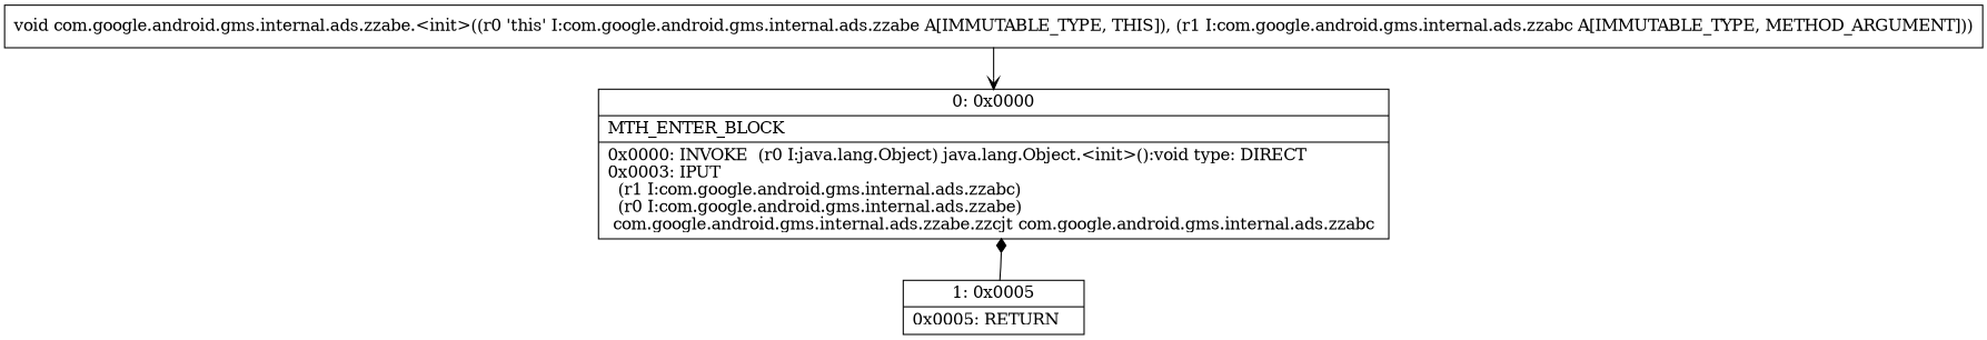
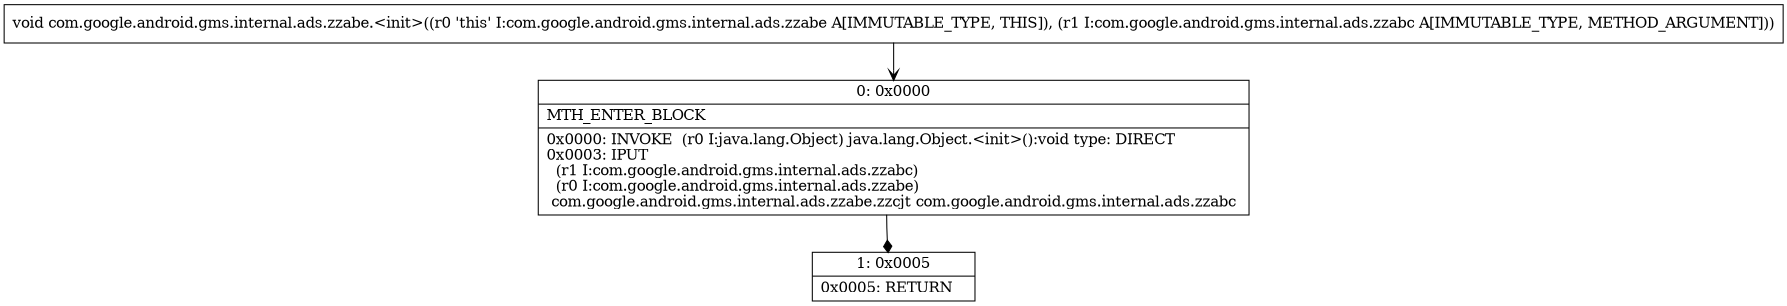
  digraph {
    node [shape=record]
    n1 [label="{0\:\ 0x0000|MTH_ENTER_BLOCK\l|0x0000: INVOKE  (r0 I:java.lang.Object) java.lang.Object.\<init\>():void type: DIRECT \l0x0003: IPUT  \l  (r1 I:com.google.android.gms.internal.ads.zzabc)\l  (r0 I:com.google.android.gms.internal.ads.zzabe)\l com.google.android.gms.internal.ads.zzabe.zzcjt com.google.android.gms.internal.ads.zzabc \l}"]
    n2 [label="{1\:\ 0x0005|0x0005: RETURN   \l}"]
    n3 [label="{void com.google.android.gms.internal.ads.zzabe.\<init\>((r0 'this' I:com.google.android.gms.internal.ads.zzabe A[IMMUTABLE_TYPE, THIS]), (r1 I:com.google.android.gms.internal.ads.zzabc A[IMMUTABLE_TYPE, METHOD_ARGUMENT])) }"]
-   n2 -> n1 [arrowhead=diamond]
+   n1 -> n2 [arrowhead=diamond]
    n3 -> n1 [arrowhead=vee]
  }
